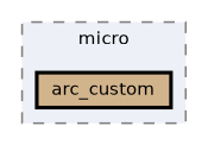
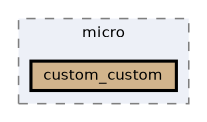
  digraph {
    compound=true
    rankdir=LR
-   n1 [color=black fillcolor=tan fontname=Helvetica fontsize=10 height=0.2 label=arc_custom shape=box style="filled,bold" width=0.4]
+   n1 [color=black fillcolor=tan fontname=Helvetica fontsize=10 height=0.2 label=custom_custom shape=box style="filled,bold" width=0.4]
    subgraph cluster_1 {
      bgcolor="#edf0f7"
      fontname=Helvetica
      fontsize=10
      label=micro
      pencolor=grey50
      style="filled,dashed"
      n1
    }
  }
